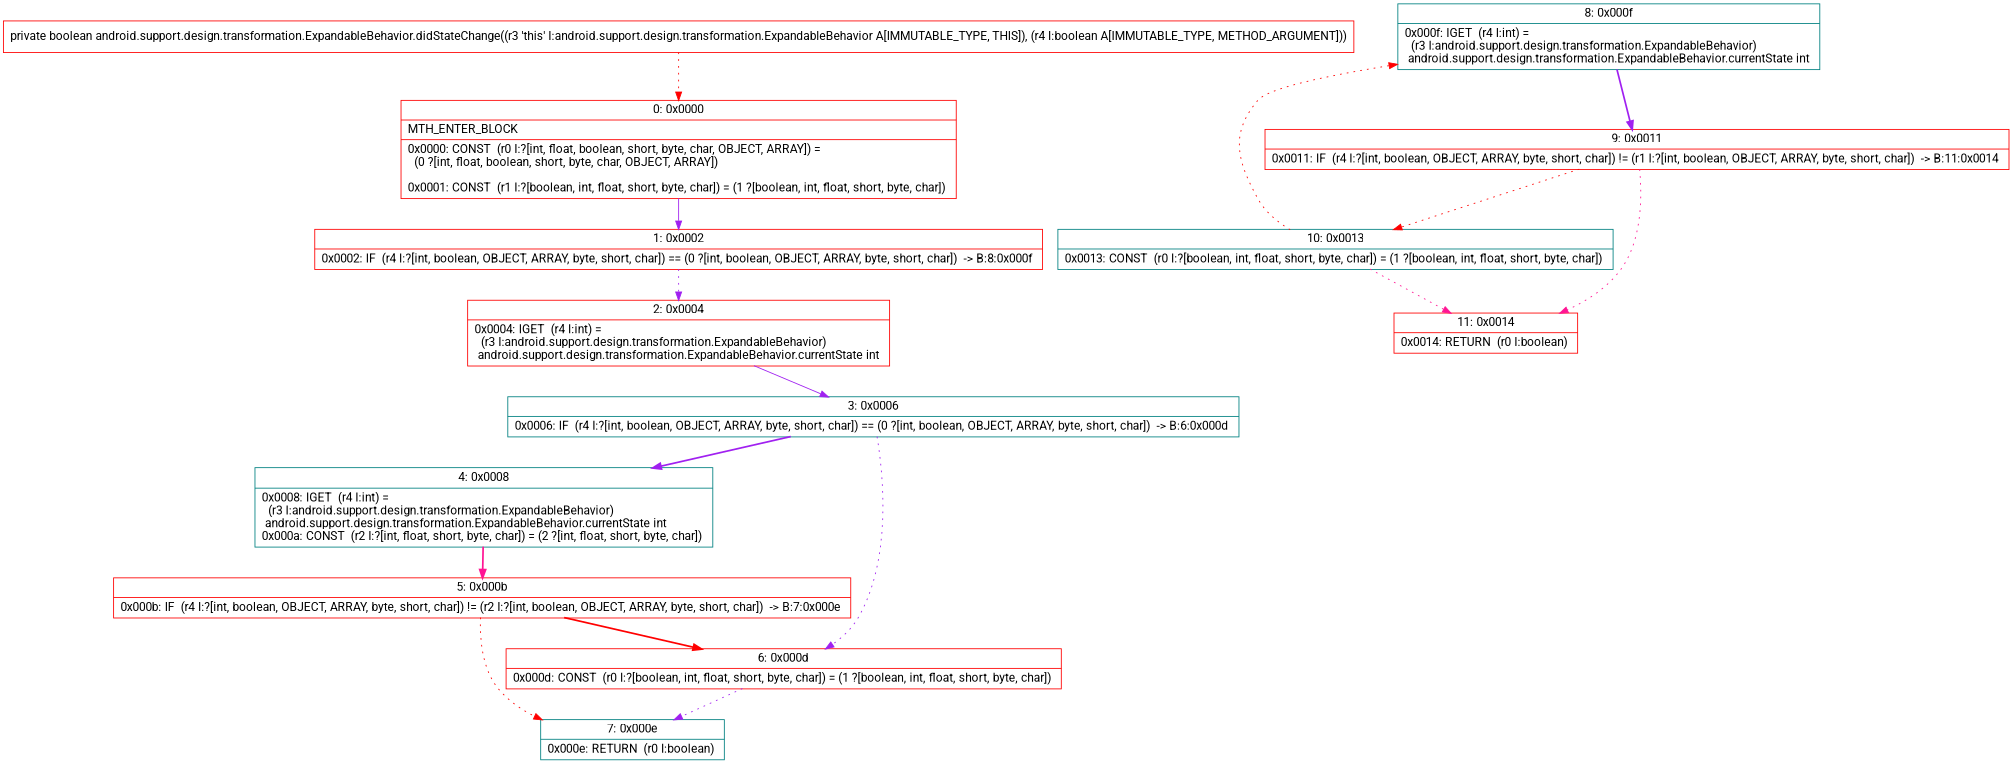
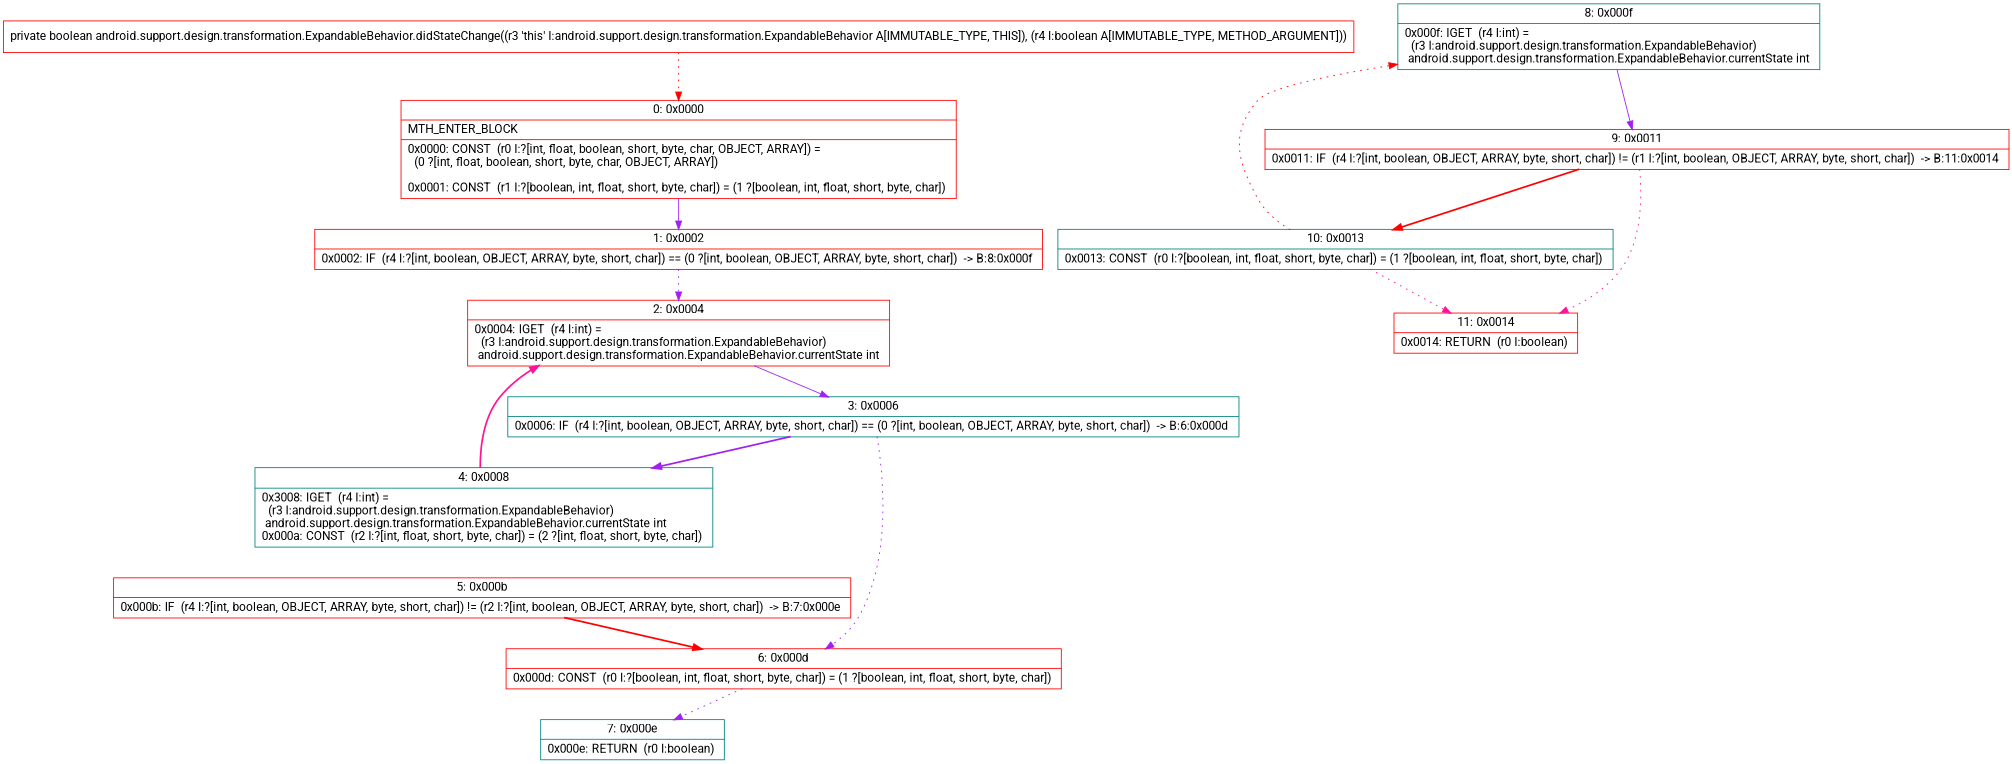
  digraph {
    fontname=Roboto
    node [color=red fontname=Roboto shape=record]
    edge [color=purple fontname=Roboto style=dotted]
    n1 [label="{0\:\ 0x0000|MTH_ENTER_BLOCK\l|0x0000: CONST  (r0 I:?[int, float, boolean, short, byte, char, OBJECT, ARRAY]) = \l  (0 ?[int, float, boolean, short, byte, char, OBJECT, ARRAY])\l \l0x0001: CONST  (r1 I:?[boolean, int, float, short, byte, char]) = (1 ?[boolean, int, float, short, byte, char]) \l}"]
    n2 [label="{1\:\ 0x0002|0x0002: IF  (r4 I:?[int, boolean, OBJECT, ARRAY, byte, short, char]) == (0 ?[int, boolean, OBJECT, ARRAY, byte, short, char])  \-\> B:8:0x000f \l}"]
    n3 [label="{2\:\ 0x0004|0x0004: IGET  (r4 I:int) = \l  (r3 I:android.support.design.transformation.ExpandableBehavior)\l android.support.design.transformation.ExpandableBehavior.currentState int \l}"]
    n4 [color=teal label="{3\:\ 0x0006|0x0006: IF  (r4 I:?[int, boolean, OBJECT, ARRAY, byte, short, char]) == (0 ?[int, boolean, OBJECT, ARRAY, byte, short, char])  \-\> B:6:0x000d \l}"]
    n5 [color=teal label="{8\:\ 0x000f|0x000f: IGET  (r4 I:int) = \l  (r3 I:android.support.design.transformation.ExpandableBehavior)\l android.support.design.transformation.ExpandableBehavior.currentState int \l}"]
    n6 [label="{9\:\ 0x0011|0x0011: IF  (r4 I:?[int, boolean, OBJECT, ARRAY, byte, short, char]) != (r1 I:?[int, boolean, OBJECT, ARRAY, byte, short, char])  \-\> B:11:0x0014 \l}"]
-   n7 [color=teal label="{4\:\ 0x0008|0x0008: IGET  (r4 I:int) = \l  (r3 I:android.support.design.transformation.ExpandableBehavior)\l android.support.design.transformation.ExpandableBehavior.currentState int \l0x000a: CONST  (r2 I:?[int, float, short, byte, char]) = (2 ?[int, float, short, byte, char]) \l}"]
+   n7 [color=teal label="{4\:\ 0x0008|0x3008: IGET  (r4 I:int) = \l  (r3 I:android.support.design.transformation.ExpandableBehavior)\l android.support.design.transformation.ExpandableBehavior.currentState int \l0x000a: CONST  (r2 I:?[int, float, short, byte, char]) = (2 ?[int, float, short, byte, char]) \l}"]
    n8 [label="{6\:\ 0x000d|0x000d: CONST  (r0 I:?[boolean, int, float, short, byte, char]) = (1 ?[boolean, int, float, short, byte, char]) \l}"]
    n9 [label="{5\:\ 0x000b|0x000b: IF  (r4 I:?[int, boolean, OBJECT, ARRAY, byte, short, char]) != (r2 I:?[int, boolean, OBJECT, ARRAY, byte, short, char])  \-\> B:7:0x000e \l}"]
    n10 [color=teal label="{7\:\ 0x000e|0x000e: RETURN  (r0 I:boolean) \l}"]
    n11 [color=teal label="{10\:\ 0x0013|0x0013: CONST  (r0 I:?[boolean, int, float, short, byte, char]) = (1 ?[boolean, int, float, short, byte, char]) \l}"]
    n12 [label="{11\:\ 0x0014|0x0014: RETURN  (r0 I:boolean) \l}"]
    n13 [label="{private boolean android.support.design.transformation.ExpandableBehavior.didStateChange((r3 'this' I:android.support.design.transformation.ExpandableBehavior A[IMMUTABLE_TYPE, THIS]), (r4 I:boolean A[IMMUTABLE_TYPE, METHOD_ARGUMENT])) }"]
    n1 -> n2 [style=solid]
    n2 -> n3
    n3 -> n4 [style=solid]
    n4 -> n7 [style=bold]
    n4 -> n8
-   n5 -> n6 [style=bold]
-   n6 -> n11 [color=red]
+   n5 -> n6 [style=solid]
+   n6 -> n11 [color=red style=bold]
    n6 -> n12 [color=deeppink]
-   n7 -> n9 [color=deeppink style=bold]
+   n7 -> n3 [color=deeppink style=bold]
    n8 -> n10
    n9 -> n8 [color=red style=bold]
-   n9 -> n10 [color=red]
    n11 -> n5 [color=red]
    n11 -> n12 [color=deeppink]
    n13 -> n1 [color=red]
  }
